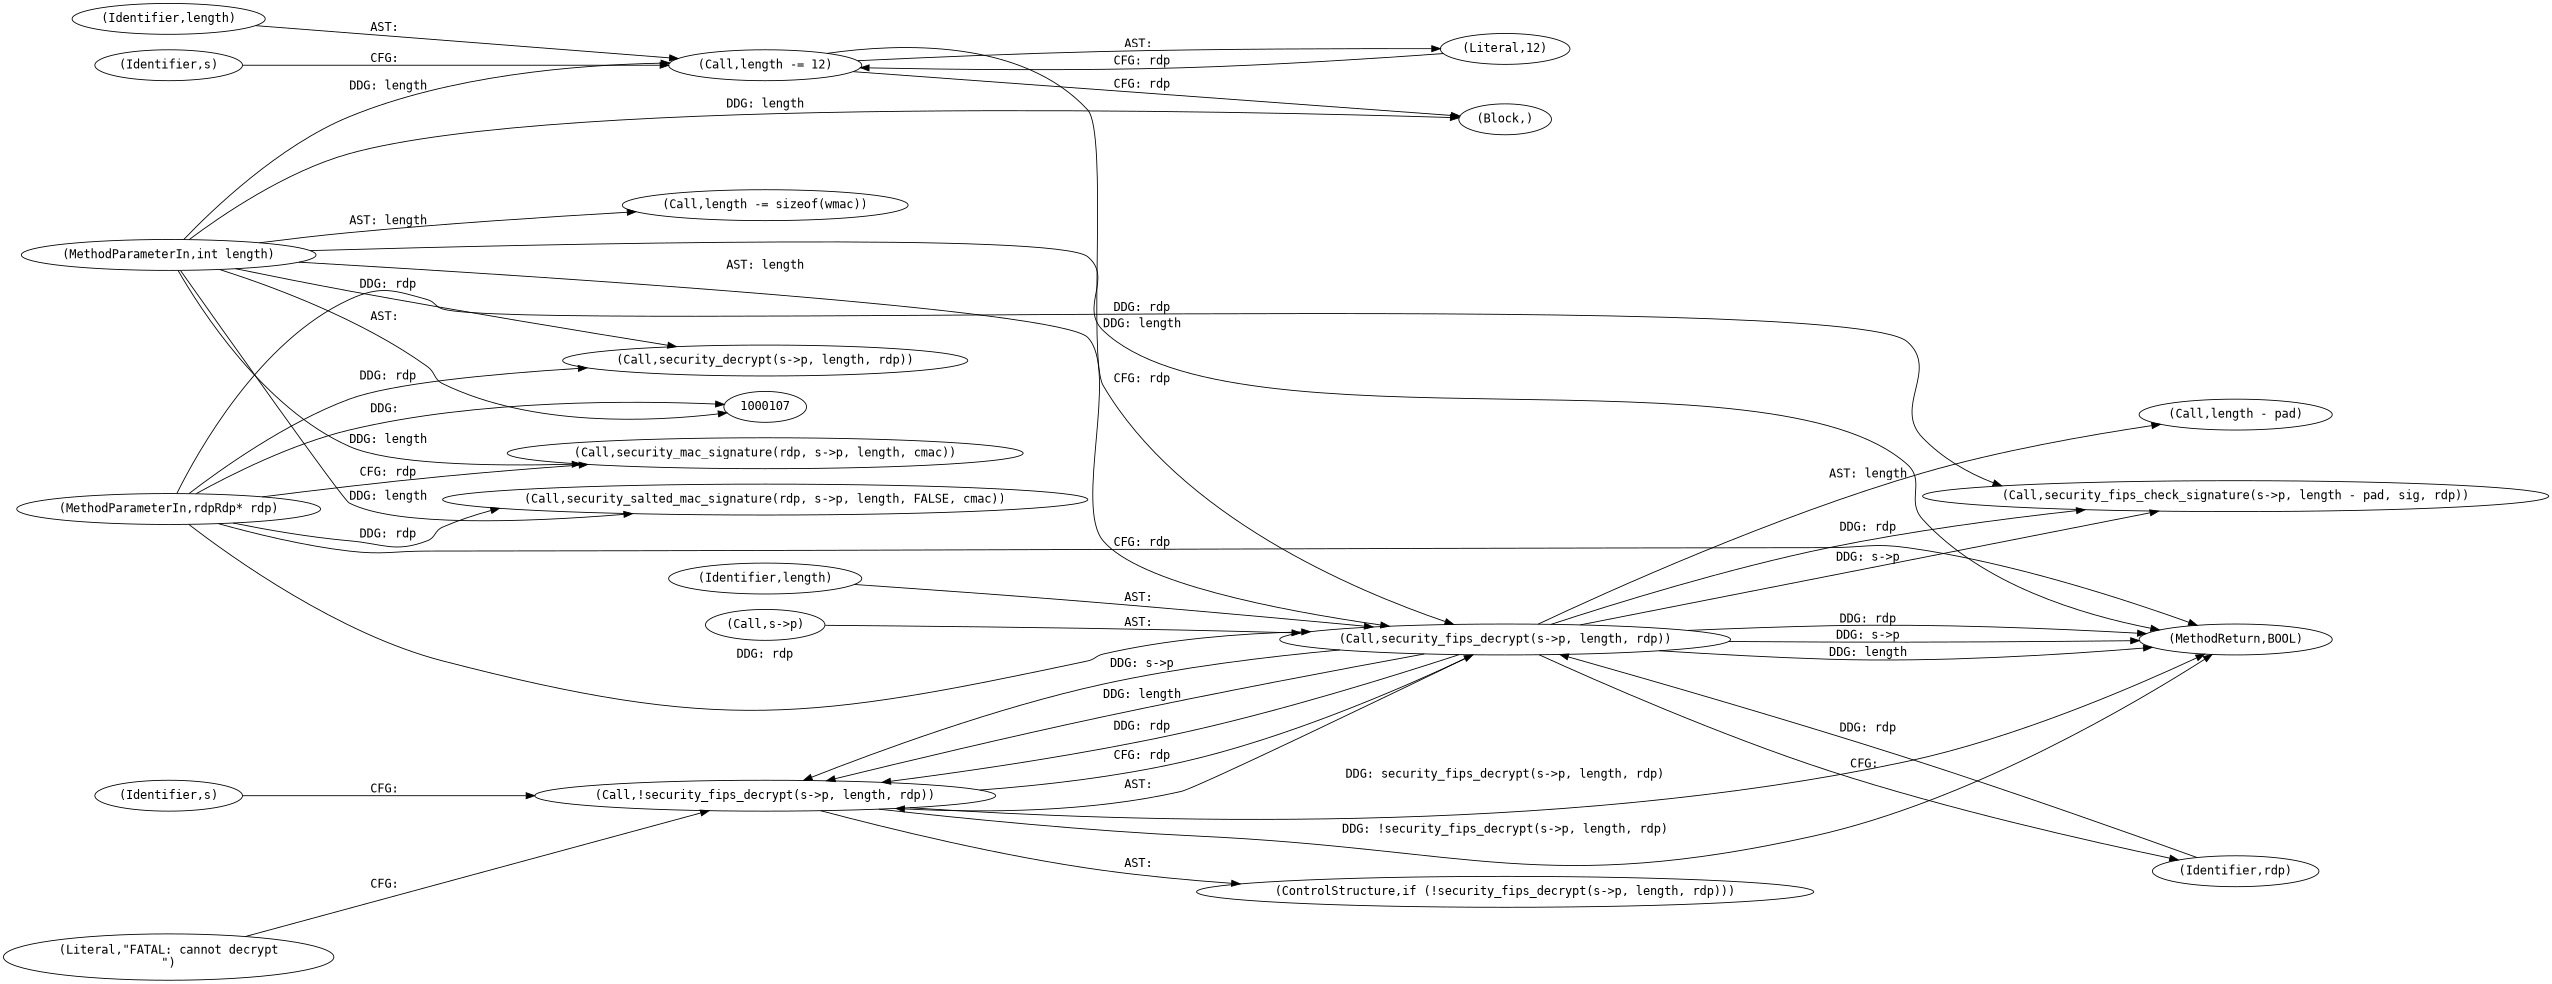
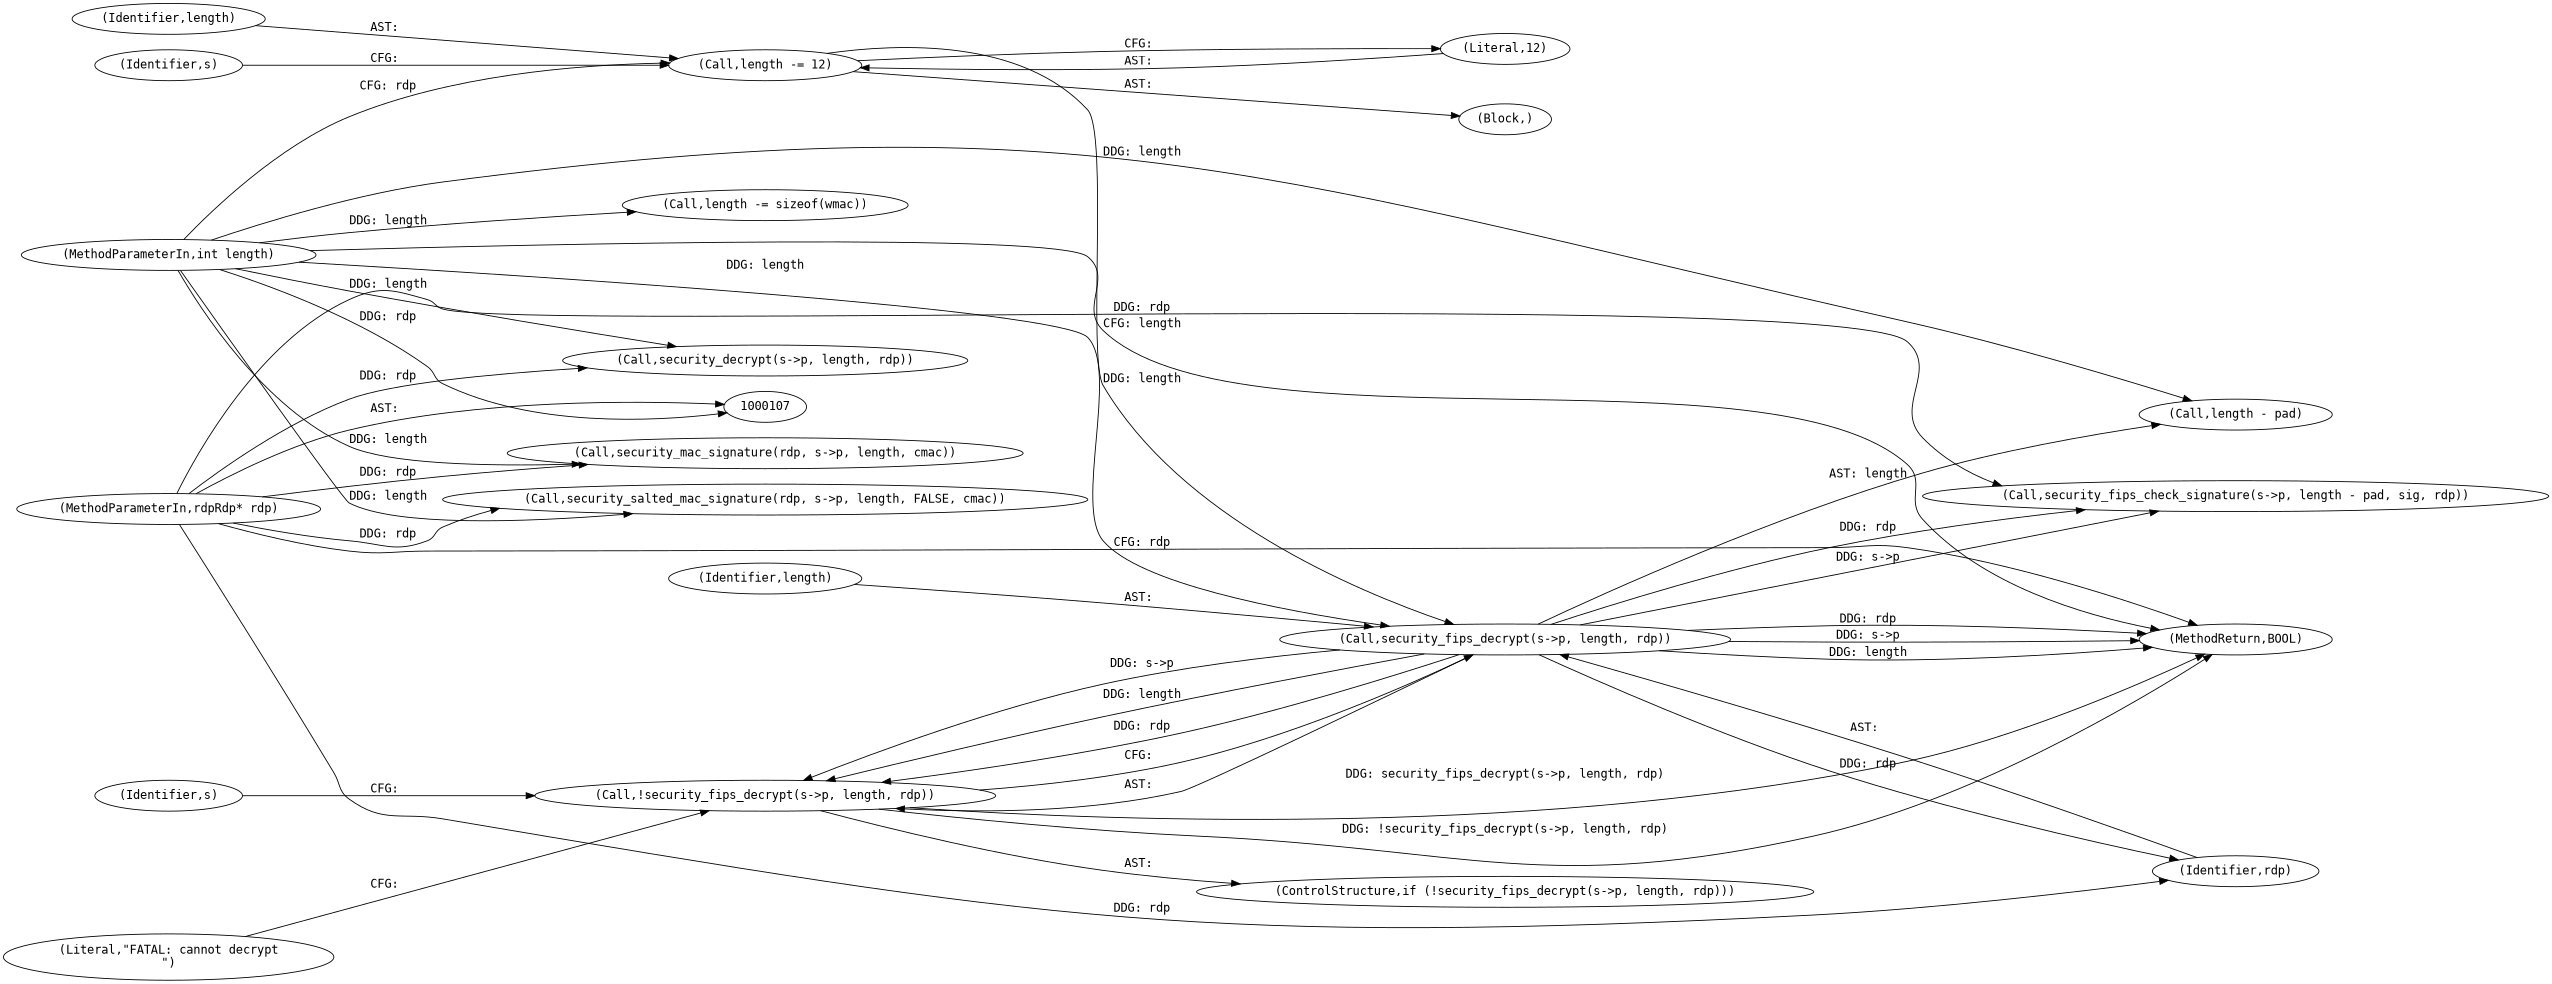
  digraph {
    fontname="DejaVu Sans Mono"
    rankdir=LR
    node [fontname="DejaVu Sans Mono"]
    edge [fontname="DejaVu Sans Mono"]
    n1 [label="(Call,!security_fips_decrypt(s->p, length, rdp))"]
    n2 [label="(Call,security_fips_decrypt(s->p, length, rdp))"]
    n3 [label="(ControlStructure,if (!security_fips_decrypt(s->p, length, rdp)))"]
    n4 [label="(MethodReturn,BOOL)"]
    n5 [label="(Call,length - pad)"]
    n6 [label="(Call,security_fips_check_signature(s->p, length - pad, sig, rdp))"]
    n7 [label="(Identifier,rdp)"]
    n8 [label="(Call,length -= 12)"]
    n9 [label="(Block,)"]
    n10 [label="(Literal,12)"]
    n11 [label="(MethodParameterIn,int length)"]
    n12 [label="(Call,security_mac_signature(rdp, s->p, length, cmac))"]
    n13 [label="(Call,length -= sizeof(wmac))"]
    n14 [label="(Call,security_salted_mac_signature(rdp, s->p, length, FALSE, cmac))"]
    n15 [label="(Call,security_decrypt(s->p, length, rdp))"]
    1000107
    n17 [label="(MethodParameterIn,rdpRdp* rdp)"]
    n18 [label="(Identifier,length)"]
    n19 [label="(Identifier,s)"]
    n20 [label="(Identifier,s)"]
    n21 [label="(Identifier,length)"]
-   n22 [label="(Call,s->p)"]
    n23 [label="(Literal,\"FATAL: cannot decrypt\n\")"]
-   n1 -> n2 [label="CFG: rdp"]
+   n1 -> n2 [label="CFG: "]
    n1 -> n3 [label="AST: "]
    n1 -> n4 [label="DDG: security_fips_decrypt(s->p, length, rdp)"]
    n1 -> n4 [label="DDG: !security_fips_decrypt(s->p, length, rdp)"]
    n2 -> n1 [label="AST: "]
    n2 -> n1 [label="DDG: s->p"]
    n2 -> n1 [label="DDG: length"]
    n2 -> n1 [label="DDG: rdp"]
    n2 -> n4 [label="DDG: rdp"]
    n2 -> n4 [label="DDG: s->p"]
    n2 -> n4 [label="DDG: length"]
    n2 -> n5 [label="AST: length"]
    n2 -> n6 [label="DDG: s->p"]
    n2 -> n6 [label="DDG: rdp"]
-   n2 -> n7 [label="CFG: "]
-   n7 -> n2 [label="DDG: rdp"]
-   n8 -> n2 [label="CFG: rdp"]
-   n8 -> n9 [label="CFG: rdp"]
-   n8 -> n10 [label="AST: "]
-   n10 -> n8 [label="CFG: rdp"]
-   n11 -> n2 [label="AST: length"]
-   n11 -> n4 [label="DDG: length"]
-   n11 -> n9 [label="DDG: length"]
-   n11 -> n8 [label="DDG: length"]
+   n2 -> n7 [label="DDG: rdp"]
+   n7 -> n2 [label="AST: "]
+   n8 -> n2 [label="DDG: length"]
+   n8 -> n9 [label="AST: "]
+   n8 -> n10 [label="CFG: "]
+   n10 -> n8 [label="AST: "]
+   n11 -> n2 [label="DDG: length"]
+   n11 -> n4 [label="CFG: length"]
+   n11 -> n5 [label="DDG: length"]
+   n11 -> n8 [label="CFG: rdp"]
    n11 -> n12 [label="DDG: length"]
-   n11 -> n13 [label="AST: length"]
+   n11 -> n13 [label="DDG: length"]
    n11 -> n14 [label="DDG: length"]
-   n11 -> n15 [label="DDG: rdp"]
-   n11 -> 1000107 [label="AST: "]
-   n17 -> n2 [label="DDG: rdp"]
+   n11 -> n15 [label="DDG: length"]
+   n11 -> 1000107 [label="DDG: rdp"]
+   n17 -> n7 [label="DDG: rdp"]
    n17 -> n4 [label="CFG: rdp"]
    n17 -> n6 [label="DDG: rdp"]
-   n17 -> n12 [label="CFG: rdp"]
+   n17 -> n12 [label="DDG: rdp"]
    n17 -> n14 [label="DDG: rdp"]
    n17 -> n15 [label="DDG: rdp"]
-   n17 -> 1000107 [label="DDG: "]
+   n17 -> 1000107 [label="AST: "]
    n18 -> n8 [label="AST: "]
    n19 -> n8 [label="CFG: "]
    n20 -> n1 [label="CFG: "]
    n21 -> n2 [label="AST: "]
-   n22 -> n2 [label="AST: "]
    n23 -> n1 [label="CFG: "]
  }
